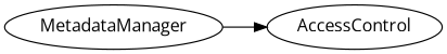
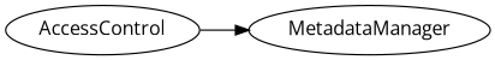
  digraph {
    rankdir=LR
    fontname="Open Sans"
    node [fontname="Open Sans"]
    MetadataManager
    AccessControl
-   MetadataManager -> AccessControl [fontname="Open Sans"]
+   AccessControl -> MetadataManager [fontname="Open Sans"]
  }
